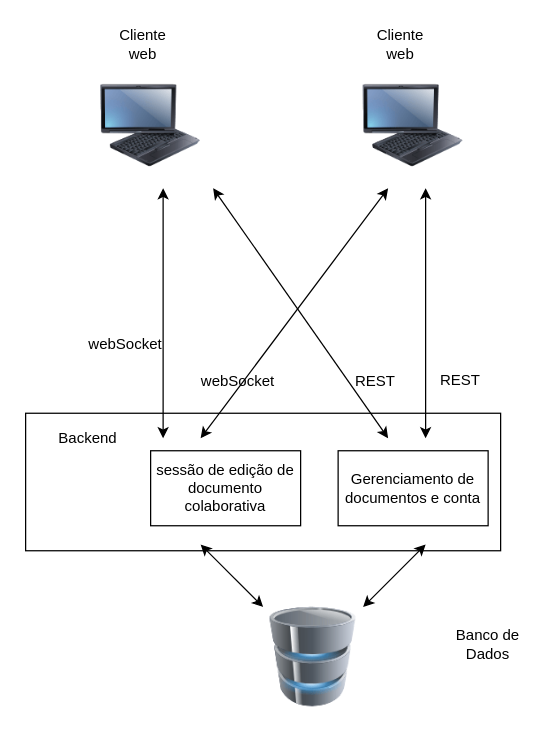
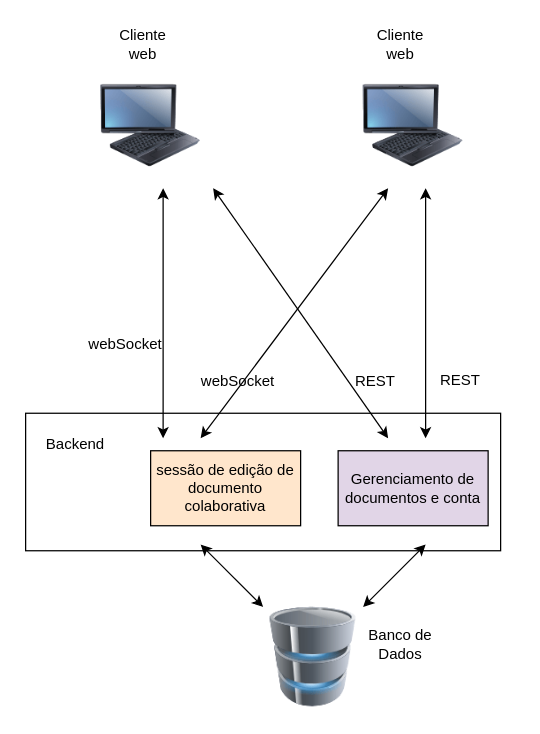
  <mxCell id="0" />
  <mxCell id="1" parent="0" />
  <mxCell id="2" value="" style="rounded=0;whiteSpace=wrap;html=1;" vertex="1" parent="1"><mxGeometry x="20" y="330" width="380" height="110" as="geometry" /></mxCell>
  <mxCell id="3" value="" style="image;html=1;image=img/lib/clip_art/computers/Database_128x128.png" vertex="1" parent="1"><mxGeometry x="210" y="485" width="80" height="80" as="geometry" /></mxCell>
  <mxCell id="4" value="" style="image;html=1;image=img/lib/clip_art/computers/Fujitsu_Tablet_128x128.png" vertex="1" parent="1"><mxGeometry x="290" y="60" width="80" height="80" as="geometry" /></mxCell>
  <mxCell id="5" value="" style="image;html=1;image=img/lib/clip_art/computers/Fujitsu_Tablet_128x128.png" vertex="1" parent="1"><mxGeometry x="80" y="60" width="80" height="80" as="geometry" /></mxCell>
  <mxCell id="6" value="" style="endArrow=classic;startArrow=classic;html=1;rounded=0;" edge="1" parent="1"><mxGeometry width="50" height="50" relative="1" as="geometry"><mxPoint x="340" y="350" as="sourcePoint" /><mxPoint x="340" y="150" as="targetPoint" /></mxGeometry></mxCell>
  <mxCell id="7" value="" style="endArrow=classic;startArrow=classic;html=1;rounded=0;" edge="1" parent="1"><mxGeometry width="50" height="50" relative="1" as="geometry"><mxPoint x="310" y="350" as="sourcePoint" /><mxPoint x="170" y="150" as="targetPoint" /></mxGeometry></mxCell>
- <mxCell id="8" value="&lt;div&gt;Gerenciamento de&lt;/div&gt;&lt;div&gt;documentos e conta&lt;/div&gt;" style="rounded=0;whiteSpace=wrap;html=1;" vertex="1" parent="1"><mxGeometry x="270" y="360" width="120" height="60" as="geometry" /></mxCell>
- <mxCell id="9" value="sessão de edição de documento colaborativa" style="rounded=0;whiteSpace=wrap;html=1;" vertex="1" parent="1"><mxGeometry x="120" y="360" width="120" height="60" as="geometry" /></mxCell>
+ <mxCell id="8" value="&lt;div&gt;Gerenciamento de&lt;/div&gt;&lt;div&gt;documentos e conta&lt;/div&gt;" style="rounded=0;whiteSpace=wrap;html=1;fillColor=#e1d5e7;" vertex="1" parent="1"><mxGeometry x="270" y="360" width="120" height="60" as="geometry" /></mxCell>
+ <mxCell id="9" value="sessão de edição de documento colaborativa" style="rounded=0;whiteSpace=wrap;html=1;fillColor=#ffe6cc;" vertex="1" parent="1"><mxGeometry x="120" y="360" width="120" height="60" as="geometry" /></mxCell>
  <mxCell id="10" value="REST" style="text;html=1;strokeColor=none;fillColor=none;align=center;verticalAlign=middle;whiteSpace=wrap;rounded=0;" vertex="1" parent="1"><mxGeometry x="270" y="290" width="60" height="30" as="geometry" /></mxCell>
  <mxCell id="11" value="REST" style="text;whiteSpace=wrap;html=1;" vertex="1" parent="1"><mxGeometry x="350" y="290" width="60" height="40" as="geometry" /></mxCell>
  <mxCell id="12" value="Cliente web" style="text;html=1;strokeColor=none;fillColor=none;align=center;verticalAlign=middle;whiteSpace=wrap;rounded=0;" vertex="1" parent="1"><mxGeometry x="84" y="20" width="60" height="30" as="geometry" /></mxCell>
  <mxCell id="13" value="Cliente web" style="text;html=1;strokeColor=none;fillColor=none;align=center;verticalAlign=middle;whiteSpace=wrap;rounded=0;" vertex="1" parent="1"><mxGeometry x="290" y="20" width="60" height="30" as="geometry" /></mxCell>
  <mxCell id="14" value="" style="endArrow=classic;startArrow=classic;html=1;rounded=0;" edge="1" parent="1"><mxGeometry width="50" height="50" relative="1" as="geometry"><mxPoint x="130" y="350" as="sourcePoint" /><mxPoint x="130" y="150" as="targetPoint" /></mxGeometry></mxCell>
  <mxCell id="15" value="" style="endArrow=classic;startArrow=classic;html=1;rounded=0;" edge="1" parent="1"><mxGeometry width="50" height="50" relative="1" as="geometry"><mxPoint x="160" y="350" as="sourcePoint" /><mxPoint x="310" y="150" as="targetPoint" /></mxGeometry></mxCell>
  <mxCell id="16" value="webSocket" style="text;html=1;strokeColor=none;fillColor=none;align=center;verticalAlign=middle;whiteSpace=wrap;rounded=0;" vertex="1" parent="1"><mxGeometry x="70" y="260" width="60" height="30" as="geometry" /></mxCell>
  <mxCell id="17" value="webSocket" style="text;html=1;strokeColor=none;fillColor=none;align=center;verticalAlign=middle;whiteSpace=wrap;rounded=0;" vertex="1" parent="1"><mxGeometry x="160" y="290" width="60" height="30" as="geometry" /></mxCell>
  <mxCell id="18" value="" style="endArrow=classic;startArrow=classic;html=1;rounded=0;" edge="1" parent="1"><mxGeometry width="50" height="50" relative="1" as="geometry"><mxPoint x="290" y="485" as="sourcePoint" /><mxPoint x="340" y="435" as="targetPoint" /></mxGeometry></mxCell>
  <mxCell id="19" value="" style="endArrow=classic;startArrow=classic;html=1;rounded=0;" edge="1" parent="1"><mxGeometry width="50" height="50" relative="1" as="geometry"><mxPoint x="160" y="435" as="sourcePoint" /><mxPoint x="210" y="485" as="targetPoint" /></mxGeometry></mxCell>
- <mxCell id="20" value="Banco de Dados" style="text;html=1;strokeColor=none;fillColor=none;align=center;verticalAlign=middle;whiteSpace=wrap;rounded=0;" vertex="1" parent="1"><mxGeometry x="360" y="500" width="60" height="30" as="geometry" /></mxCell>
- <mxCell id="21" value="Backend" style="text;html=1;strokeColor=none;fillColor=none;align=center;verticalAlign=middle;whiteSpace=wrap;rounded=0;" vertex="1" parent="1"><mxGeometry x="40" y="335" width="60" height="30" as="geometry" /></mxCell>
+ <mxCell id="20" value="Banco de Dados" style="text;html=1;strokeColor=none;fillColor=none;align=center;verticalAlign=middle;whiteSpace=wrap;rounded=0;" vertex="1" parent="1"><mxGeometry x="290" y="500" width="60" height="30" as="geometry" /></mxCell>
+ <mxCell id="21" value="Backend" style="text;html=1;strokeColor=none;fillColor=none;align=center;verticalAlign=middle;whiteSpace=wrap;rounded=0;" vertex="1" parent="1"><mxGeometry x="30" y="340" width="60" height="30" as="geometry" /></mxCell>
